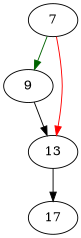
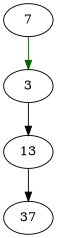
  strict digraph {
    n1 [entry=true label=7]
-   9
+   9 [label=3]
    13
-   17
+   17 [label=37]
    n1 -> 9 [color=darkgreen cond=true]
-   n1 -> 13 [color=red cond=false]
    9 -> 13
    13 -> 17
  }
